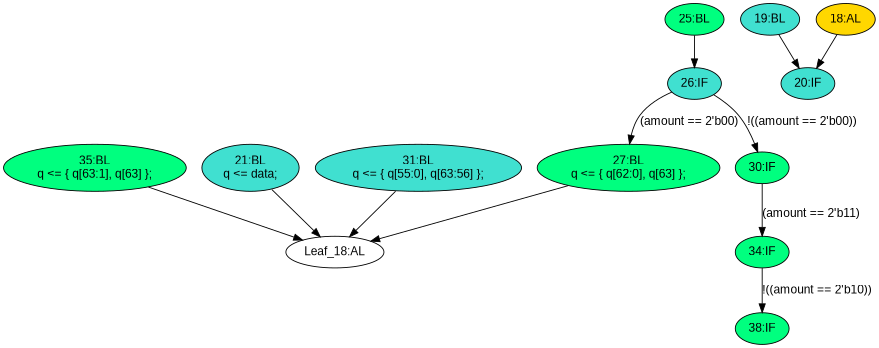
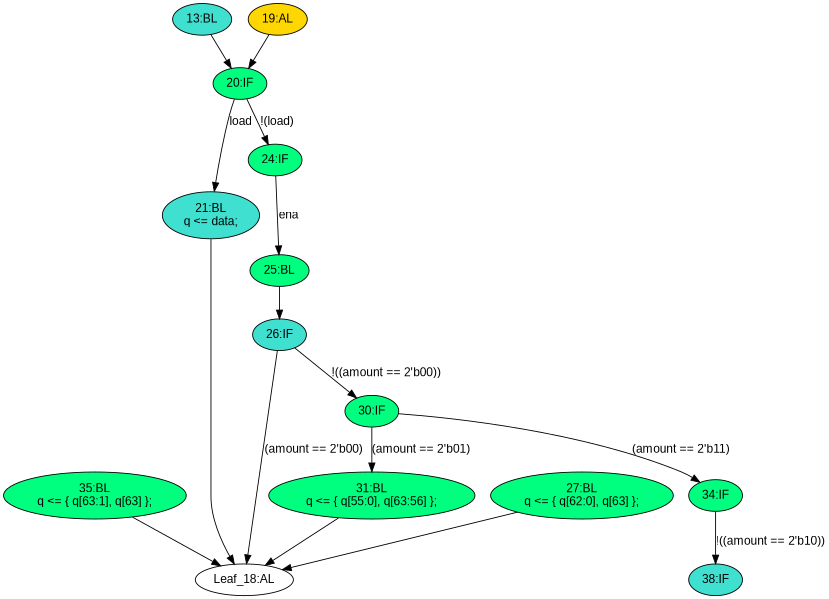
  strict digraph {
    fontname="Liberation Sans"
    node [fillcolor=springgreen fontname="Liberation Sans" statements="[]" style=filled typ=Block]
    edge [cond="[]" fontname="Liberation Sans" lineno=None]
    n1 [ast="<pyverilog.vparser.ast.Block object at 0x7fc72dceee90>" label="35:BL\nq <= { q[63:1], q[63] };" statements="[<pyverilog.vparser.ast.NonblockingSubstitution object at 0x7fc72dceea90>]"]
    n2 [def_var="['q']" label="Leaf_18:AL" fillcolor="" statements="" style="" typ=""]
-   n3 [ast="<pyverilog.vparser.ast.Block object at 0x7fc72dceeed0>" fillcolor=turquoise label="19:BL"]
-   n4 [ast="<pyverilog.vparser.ast.IfStatement object at 0x7fc72dceef10>" fillcolor=turquoise label="20:IF" typ=IfStatement]
+   n3 [ast="<pyverilog.vparser.ast.Block object at 0x7fc72dceeed0>" fillcolor=turquoise label="13:BL"]
+   n4 [ast="<pyverilog.vparser.ast.IfStatement object at 0x7fc72dceef10>" label="20:IF" typ=IfStatement]
    n5 [ast="<pyverilog.vparser.ast.Block object at 0x7fc72dce4f50>" fillcolor=turquoise label="21:BL\nq <= data;" statements="[<pyverilog.vparser.ast.NonblockingSubstitution object at 0x7fc72dce4f90>]"]
+   n6 [ast="<pyverilog.vparser.ast.IfStatement object at 0x7fc72dceef90>" label="24:IF" typ=IfStatement]
    n7 [ast="<pyverilog.vparser.ast.Block object at 0x7fc72dce4050>" label="25:BL"]
-   n8 [ast="<pyverilog.vparser.ast.Block object at 0x7fc72dce4690>" fillcolor=turquoise label="31:BL\nq <= { q[55:0], q[63:56] };" statements="[<pyverilog.vparser.ast.NonblockingSubstitution object at 0x7fc72dce46d0>]"]
+   n8 [ast="<pyverilog.vparser.ast.Block object at 0x7fc72dce4690>" label="31:BL\nq <= { q[55:0], q[63:56] };" statements="[<pyverilog.vparser.ast.NonblockingSubstitution object at 0x7fc72dce46d0>]"]
    n9 [ast="<pyverilog.vparser.ast.IfStatement object at 0x7fc72dce4090>" fillcolor=turquoise label="26:IF" typ=IfStatement]
    n10 [ast="<pyverilog.vparser.ast.Block object at 0x7fc72dce4a90>" label="27:BL\nq <= { q[62:0], q[63] };" statements="[<pyverilog.vparser.ast.NonblockingSubstitution object at 0x7fc72dce4ad0>]"]
    n11 [ast="<pyverilog.vparser.ast.IfStatement object at 0x7fc72dce40d0>" label="30:IF" typ=IfStatement]
    n12 [ast="<pyverilog.vparser.ast.IfStatement object at 0x7fc72dce4110>" label="34:IF" typ=IfStatement]
-   n13 [ast="<pyverilog.vparser.ast.IfStatement object at 0x7fc72dce4150>" label="38:IF" typ=IfStatement]
-   n14 [ast="<pyverilog.vparser.ast.Always object at 0x7fc72dcde1d0>" clk_sens=True fillcolor=gold label="18:AL" sens="['clk']" typ=Always use_var="['load', 'ena', 'amount', 'data', 'q']"]
+   n13 [ast="<pyverilog.vparser.ast.IfStatement object at 0x7fc72dce4150>" fillcolor=turquoise label="38:IF" typ=IfStatement]
+   n14 [ast="<pyverilog.vparser.ast.Always object at 0x7fc72dcde1d0>" clk_sens=True fillcolor=gold label="19:AL" sens="['clk']" typ=Always use_var="['load', 'ena', 'amount', 'data', 'q']"]
    n1 -> n2
    n3 -> n4
+   n4 -> n5 [cond="['load']" label=load lineno=20]
+   n4 -> n6 [cond="['load']" label="!(load)" lineno=20]
    n5 -> n2
+   n6 -> n7 [cond="['ena']" label=ena lineno=24]
    n7 -> n9
    n8 -> n2
-   n9 -> n10 [cond="['amount']" label="(amount == 2'b00)" lineno=26]
+   n9 -> n2 [cond="['amount']" label="(amount == 2'b00)" lineno=26]
    n9 -> n11 [cond="['amount']" label="!((amount == 2'b00))" lineno=26]
    n10 -> n2
+   n11 -> n8 [cond="['amount']" label="(amount == 2'b01)" lineno=30]
    n11 -> n12 [cond="['amount']" label="(amount == 2'b11)" lineno=30]
    n12 -> n13 [cond="['amount']" label="!((amount == 2'b10))" lineno=34]
    n14 -> n4
  }
